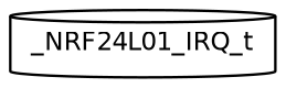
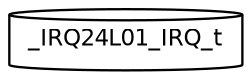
  digraph {
    rankdir=LR
-   n1 [color=black fillcolor=white fontname=Helvetica fontsize=10 height=0.2 label=_NRF24L01_IRQ_t shape=cylinder style=filled width=0.4]
+   n1 [color=black fillcolor=white fontname=Helvetica fontsize=10 height=0.2 label=_IRQ24L01_IRQ_t shape=cylinder style=filled width=0.4]
  }
